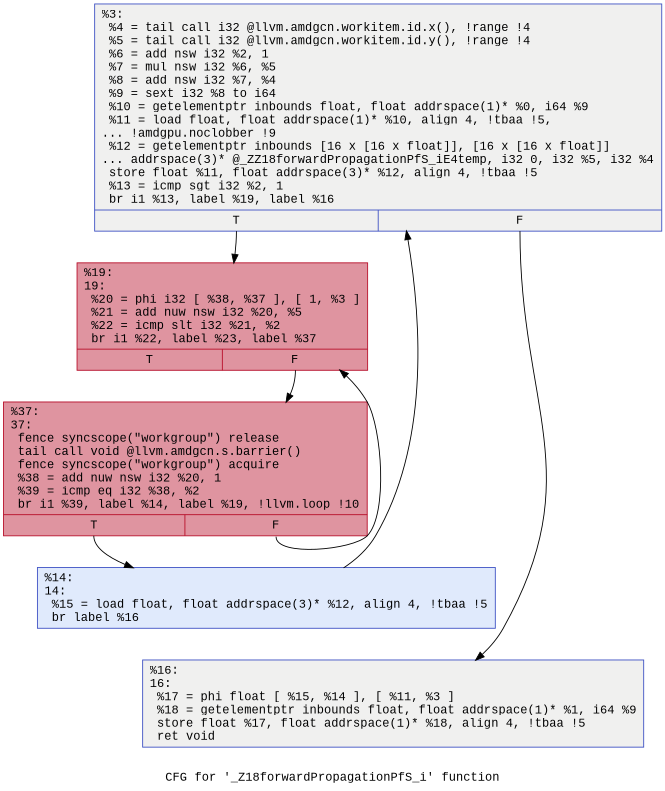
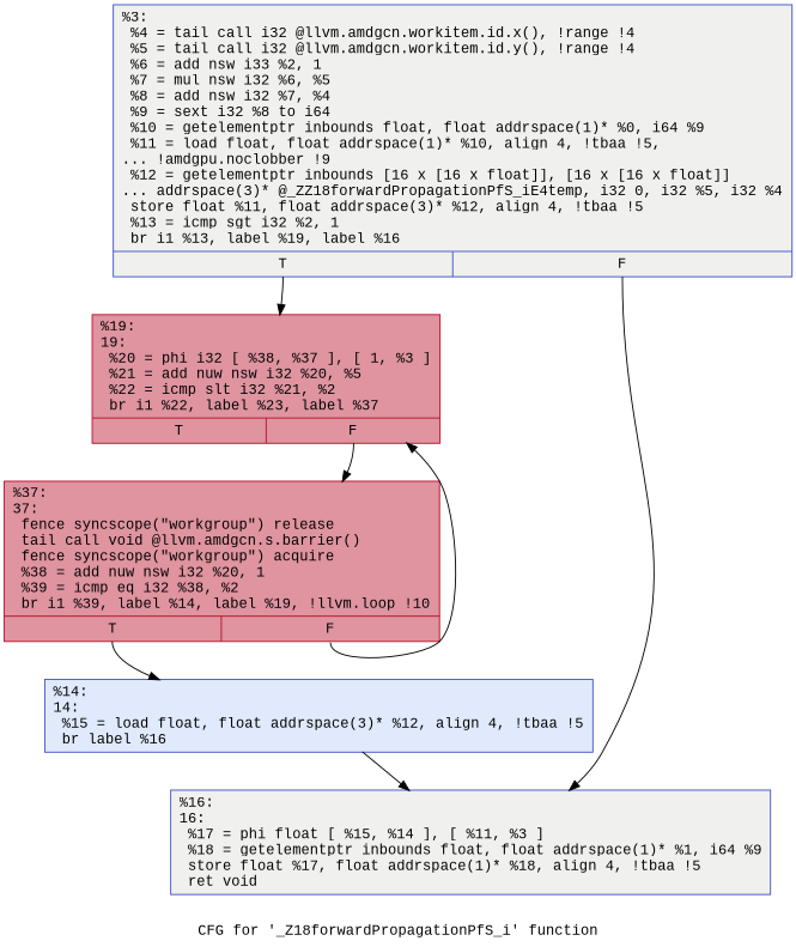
  digraph {
    fontname="Liberation Mono"
    label="CFG for '_Z18forwardPropagationPfS_i' function"
    node [color="#3d50c3ff" fillcolor="#dedcdb70" fontname="Liberation Mono" shape=record style=filled]
    edge [fontname="Liberation Mono" tailport=s0]
-   n1 [label="{%3:\l  %4 = tail call i32 @llvm.amdgcn.workitem.id.x(), !range !4\l  %5 = tail call i32 @llvm.amdgcn.workitem.id.y(), !range !4\l  %6 = add nsw i32 %2, 1\l  %7 = mul nsw i32 %6, %5\l  %8 = add nsw i32 %7, %4\l  %9 = sext i32 %8 to i64\l  %10 = getelementptr inbounds float, float addrspace(1)* %0, i64 %9\l  %11 = load float, float addrspace(1)* %10, align 4, !tbaa !5,\l... !amdgpu.noclobber !9\l  %12 = getelementptr inbounds [16 x [16 x float]], [16 x [16 x float]]\l... addrspace(3)* @_ZZ18forwardPropagationPfS_iE4temp, i32 0, i32 %5, i32 %4\l  store float %11, float addrspace(3)* %12, align 4, !tbaa !5\l  %13 = icmp sgt i32 %2, 1\l  br i1 %13, label %19, label %16\l|{<s0>T|<s1>F}}"]
+   n1 [label="{%3:\l  %4 = tail call i32 @llvm.amdgcn.workitem.id.x(), !range !4\l  %5 = tail call i32 @llvm.amdgcn.workitem.id.y(), !range !4\l  %6 = add nsw i33 %2, 1\l  %7 = mul nsw i32 %6, %5\l  %8 = add nsw i32 %7, %4\l  %9 = sext i32 %8 to i64\l  %10 = getelementptr inbounds float, float addrspace(1)* %0, i64 %9\l  %11 = load float, float addrspace(1)* %10, align 4, !tbaa !5,\l... !amdgpu.noclobber !9\l  %12 = getelementptr inbounds [16 x [16 x float]], [16 x [16 x float]]\l... addrspace(3)* @_ZZ18forwardPropagationPfS_iE4temp, i32 0, i32 %5, i32 %4\l  store float %11, float addrspace(3)* %12, align 4, !tbaa !5\l  %13 = icmp sgt i32 %2, 1\l  br i1 %13, label %19, label %16\l|{<s0>T|<s1>F}}"]
    n2 [color="#b70d28ff" fillcolor="#b70d2870" label="{%19:\l19:                                               \l  %20 = phi i32 [ %38, %37 ], [ 1, %3 ]\l  %21 = add nuw nsw i32 %20, %5\l  %22 = icmp slt i32 %21, %2\l  br i1 %22, label %23, label %37\l|{<s0>T|<s1>F}}"]
    n3 [label="{%16:\l16:                                               \l  %17 = phi float [ %15, %14 ], [ %11, %3 ]\l  %18 = getelementptr inbounds float, float addrspace(1)* %1, i64 %9\l  store float %17, float addrspace(1)* %18, align 4, !tbaa !5\l  ret void\l}"]
    n4 [color="#b70d28ff" fillcolor="#b70d2870" label="{%37:\l37:                                               \l  fence syncscope(\"workgroup\") release\l  tail call void @llvm.amdgcn.s.barrier()\l  fence syncscope(\"workgroup\") acquire\l  %38 = add nuw nsw i32 %20, 1\l  %39 = icmp eq i32 %38, %2\l  br i1 %39, label %14, label %19, !llvm.loop !10\l|{<s0>T|<s1>F}}"]
    n5 [fillcolor="#b9d0f970" label="{%14:\l14:                                               \l  %15 = load float, float addrspace(3)* %12, align 4, !tbaa !5\l  br label %16\l}"]
    n1 -> n2
    n1 -> n3 [tailport=s1]
    n2 -> n4 [tailport=s1]
    n4 -> n2 [tailport=s1]
    n4 -> n5
-   n5 -> n1
+   n5 -> n3
  }
